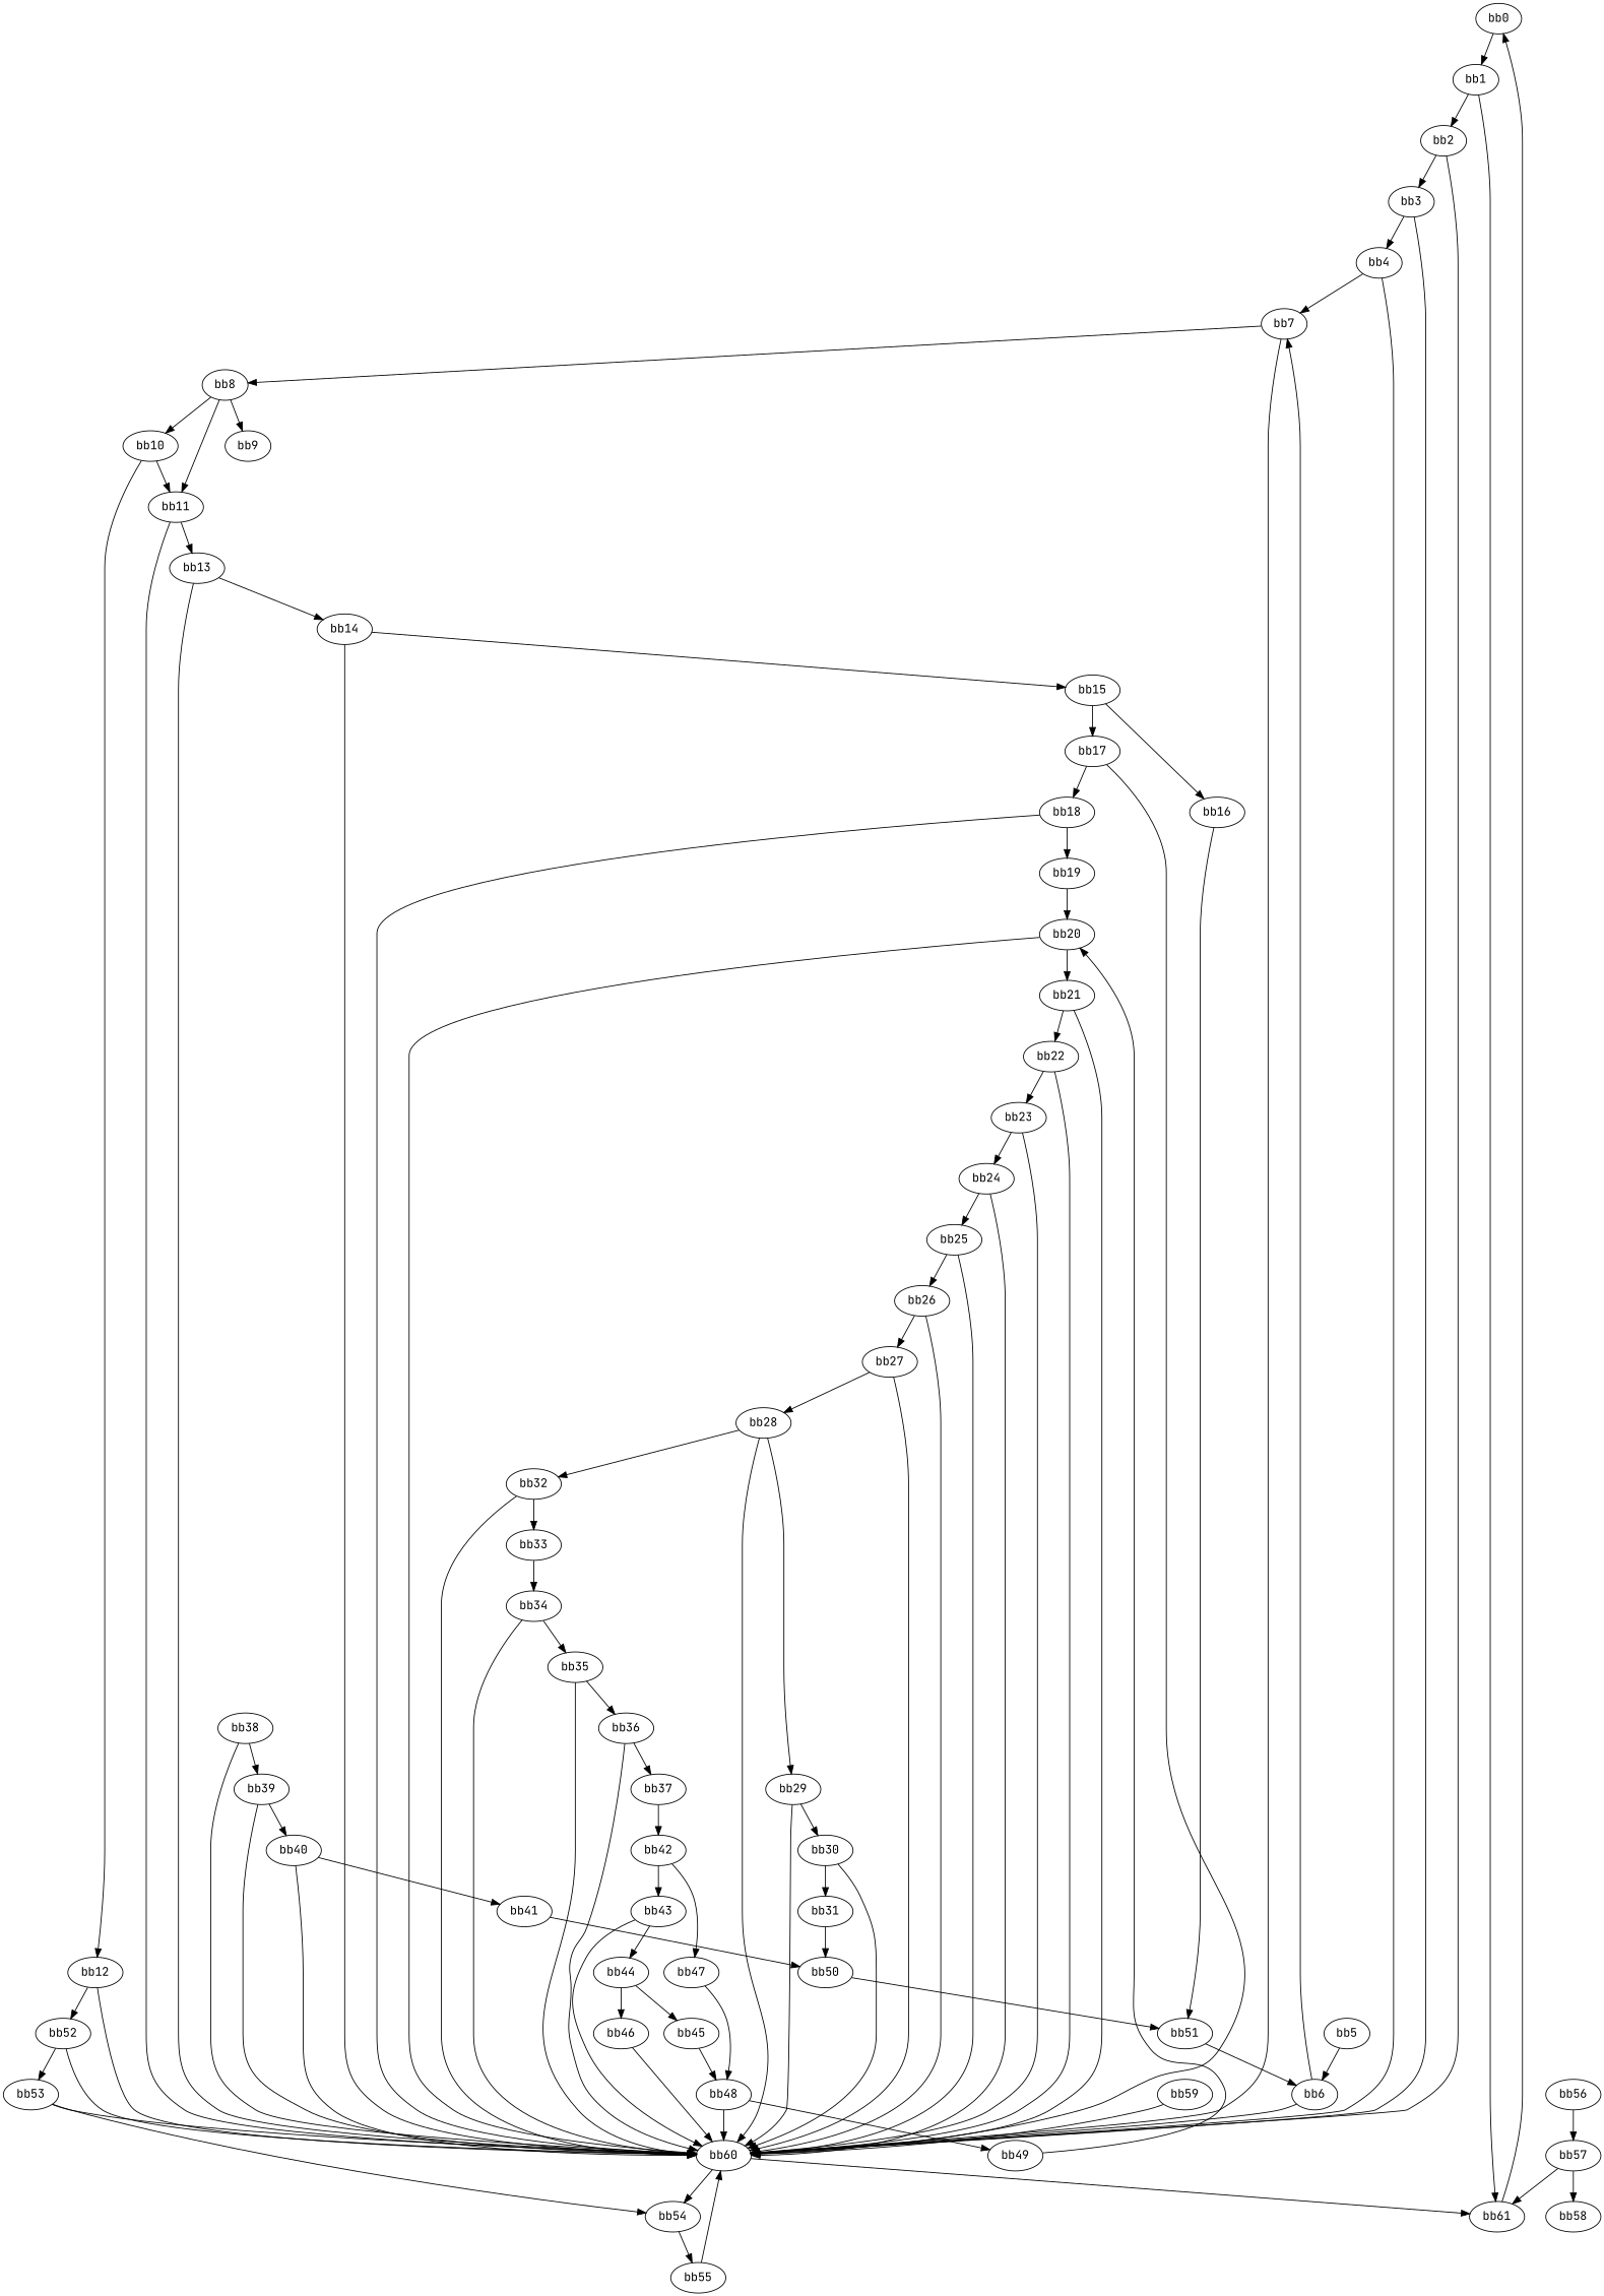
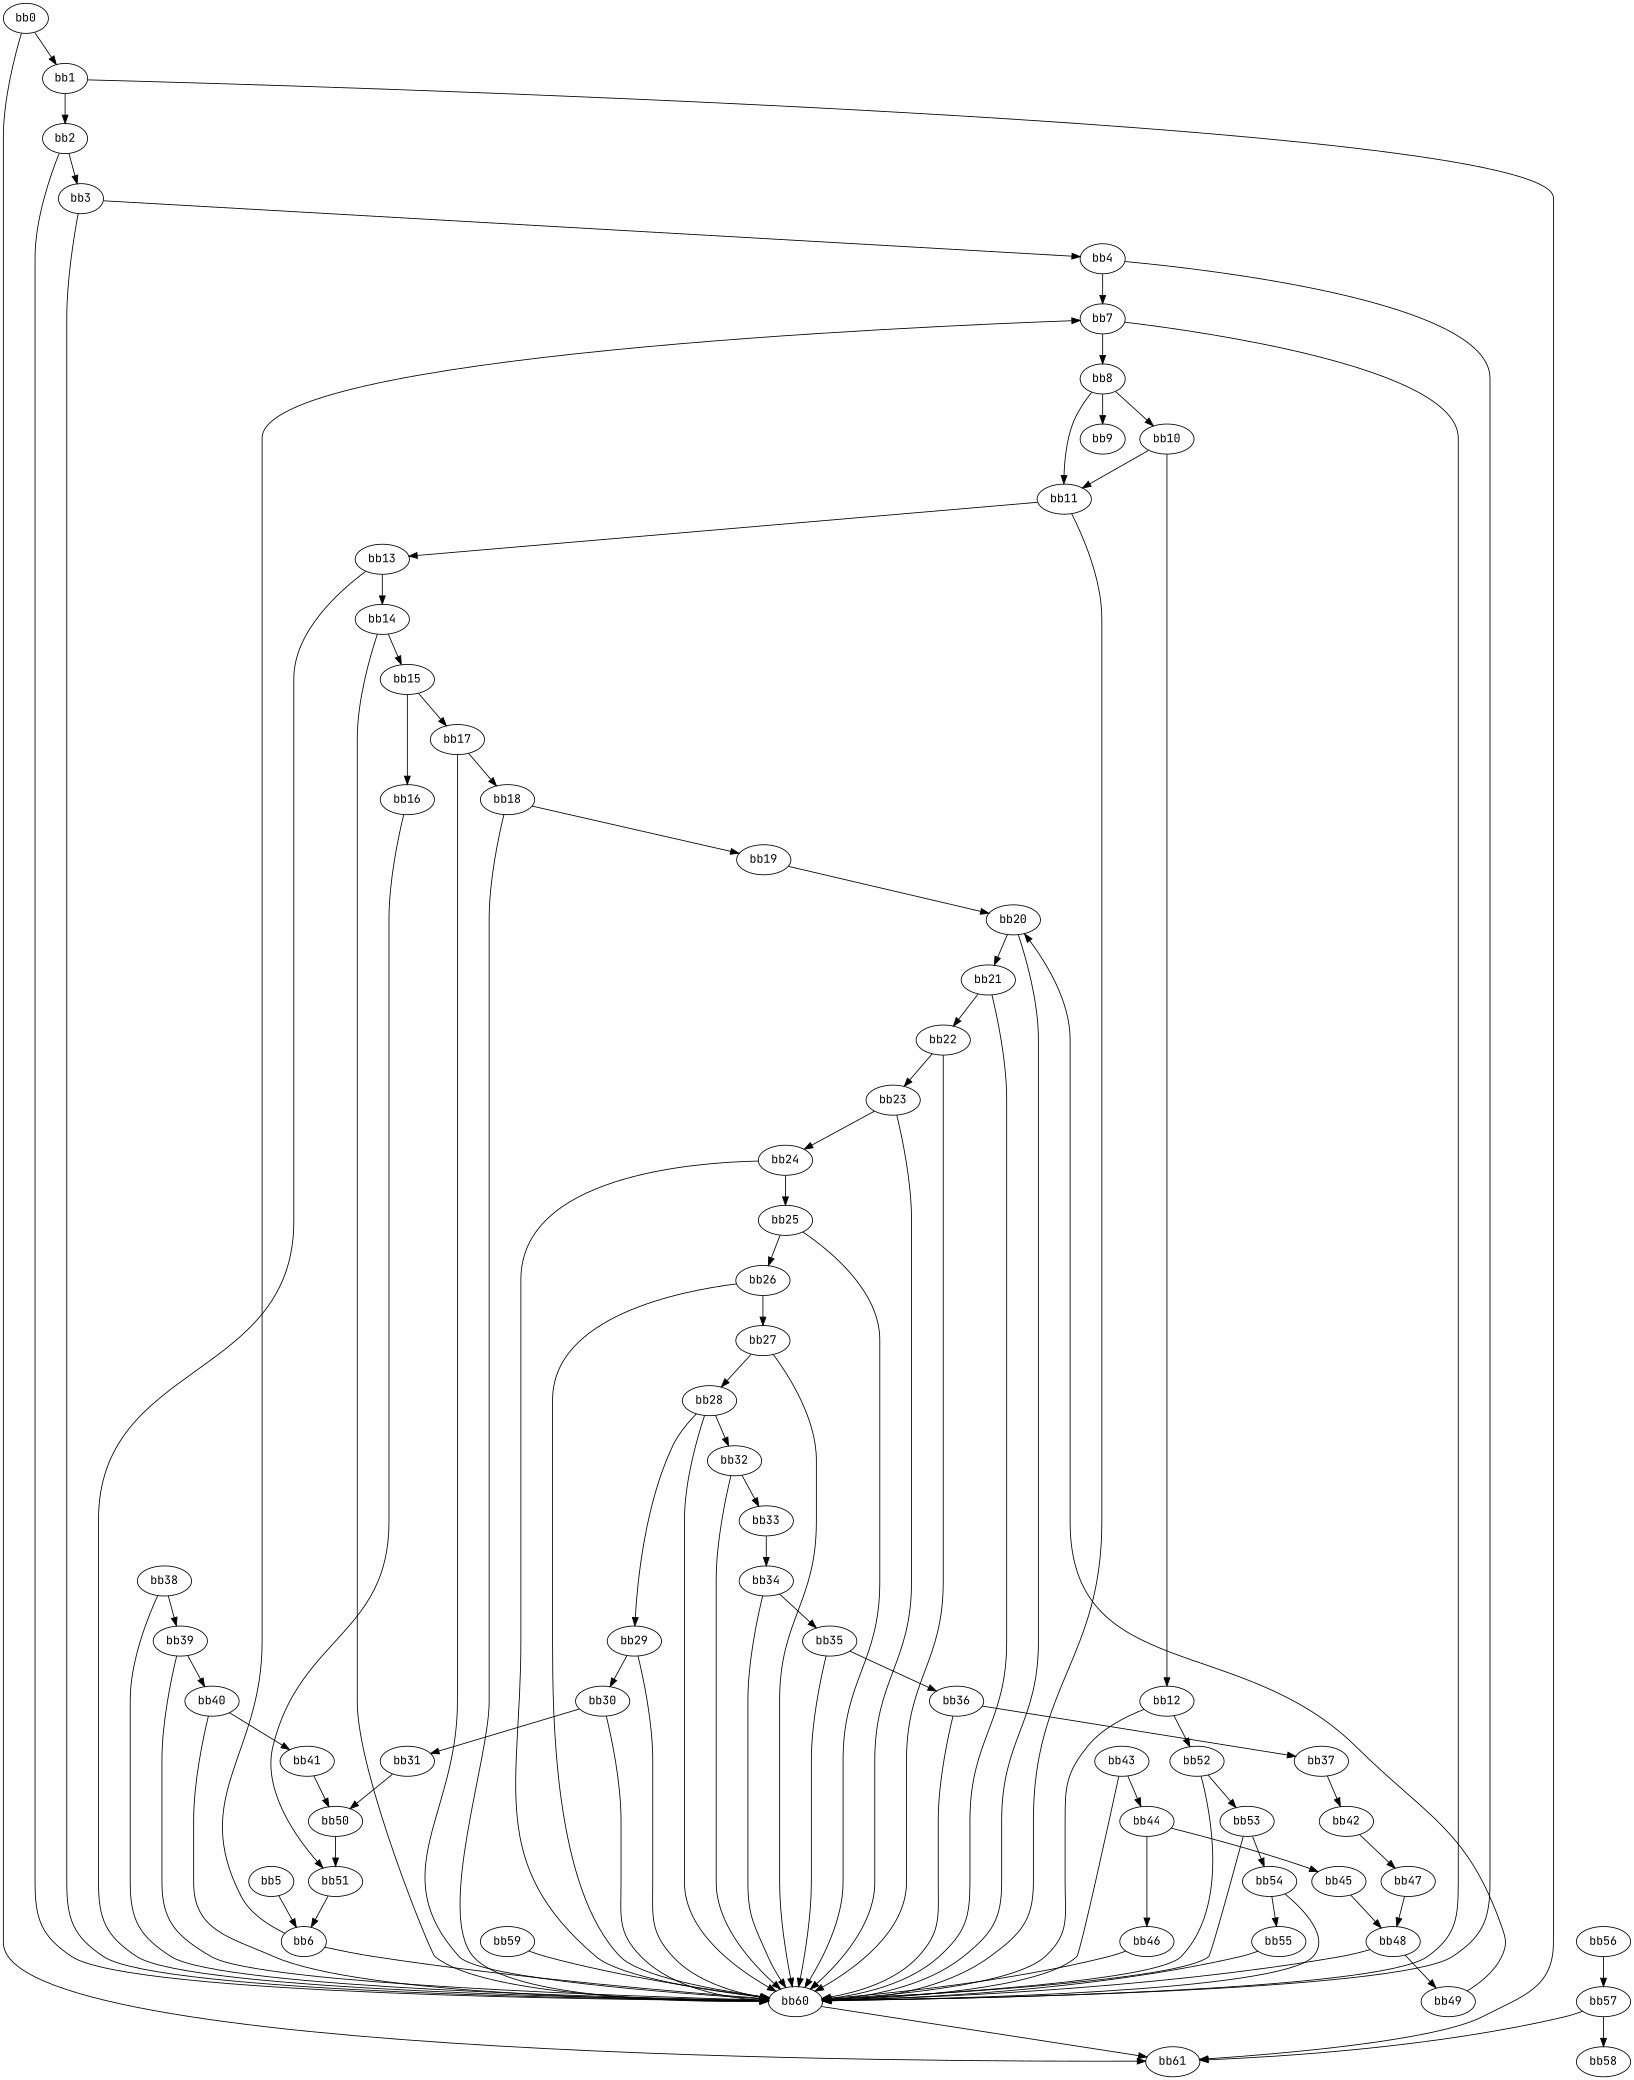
  digraph {
    fontname="JetBrains Mono"
    node [fontname="JetBrains Mono"]
    edge [fontname="JetBrains Mono"]
    n1 [label="bb0\l"]
    n2 [label="bb1\l"]
    n3 [label="bb61\l"]
    n4 [label="bb2\l"]
    n5 [label="bb3\l"]
    n6 [label="bb60\l"]
    n7 [label="bb4\l"]
    n8 [label="bb7\l"]
    n9 [label="bb5\l"]
    n10 [label="bb6\l"]
    n11 [label="bb8\l"]
    n12 [label="bb9\l"]
    n13 [label="bb10\l"]
    n14 [label="bb11\l"]
    n15 [label="bb12\l"]
    n16 [label="bb13\l"]
    n17 [label="bb52\l"]
    n18 [label="bb14\l"]
    n19 [label="bb53\l"]
    n20 [label="bb15\l"]
    n21 [label="bb16\l"]
    n22 [label="bb17\l"]
    n23 [label="bb51\l"]
    n24 [label="bb18\l"]
    n25 [label="bb19\l"]
    n26 [label="bb20\l"]
    n27 [label="bb21\l"]
    n28 [label="bb22\l"]
    n29 [label="bb23\l"]
    n30 [label="bb24\l"]
    n31 [label="bb25\l"]
    n32 [label="bb26\l"]
    n33 [label="bb27\l"]
    n34 [label="bb28\l"]
    n35 [label="bb29\l"]
    n36 [label="bb32\l"]
    n37 [label="bb30\l"]
    n38 [label="bb33\l"]
    n39 [label="bb31\l"]
    n40 [label="bb50\l"]
    n41 [label="bb34\l"]
    n42 [label="bb35\l"]
    n43 [label="bb36\l"]
    n44 [label="bb37\l"]
    n45 [label="bb42\l"]
    n46 [label="bb38\l"]
    n47 [label="bb39\l"]
    n48 [label="bb43\l"]
    n49 [label="bb47\l"]
    n50 [label="bb40\l"]
    n51 [label="bb41\l"]
    n52 [label="bb44\l"]
    n53 [label="bb48\l"]
    n54 [label="bb45\l"]
    n55 [label="bb46\l"]
    n56 [label="bb49\l"]
    n57 [label="bb54\l"]
    n58 [label="bb55\l"]
    n59 [label="bb56\l"]
    n60 [label="bb57\l"]
    n61 [label="bb58\l"]
    n62 [label="bb59\l"]
    n1 -> n2
-   n3 -> n1
+   n1 -> n3
    n2 -> n3
    n2 -> n4
    n4 -> n5
    n4 -> n6
    n5 -> n6
    n5 -> n7
    n6 -> n3
    n7 -> n6
    n7 -> n8
    n8 -> n6
    n8 -> n11
    n9 -> n10
    n10 -> n6
    n10 -> n8
    n11 -> n12
    n11 -> n13
    n11 -> n14
    n13 -> n14
    n13 -> n15
    n14 -> n6
    n14 -> n16
    n15 -> n6
    n15 -> n17
    n16 -> n6
    n16 -> n18
    n17 -> n6
    n17 -> n19
    n18 -> n6
    n18 -> n20
    n19 -> n6
    n19 -> n57
    n20 -> n21
    n20 -> n22
    n21 -> n23
    n22 -> n6
    n22 -> n24
    n23 -> n10
    n24 -> n6
    n24 -> n25
    n25 -> n26
    n26 -> n6
    n26 -> n27
    n27 -> n6
    n27 -> n28
    n28 -> n6
    n28 -> n29
    n29 -> n6
    n29 -> n30
    n30 -> n6
    n30 -> n31
    n31 -> n6
    n31 -> n32
    n32 -> n6
    n32 -> n33
    n33 -> n6
    n33 -> n34
    n34 -> n6
    n34 -> n35
    n34 -> n36
    n35 -> n6
    n35 -> n37
    n36 -> n6
    n36 -> n38
    n37 -> n6
    n37 -> n39
    n38 -> n41
    n39 -> n40
    n40 -> n23
    n41 -> n6
    n41 -> n42
    n42 -> n6
    n42 -> n43
    n43 -> n6
    n43 -> n44
    n44 -> n45
-   n45 -> n48
    n45 -> n49
    n46 -> n6
    n46 -> n47
    n47 -> n6
    n47 -> n50
    n48 -> n6
    n48 -> n52
    n49 -> n53
    n50 -> n6
    n50 -> n51
    n51 -> n40
    n52 -> n54
    n52 -> n55
    n53 -> n6
    n53 -> n56
    n54 -> n53
    n55 -> n6
    n56 -> n26
-   n6 -> n57
+   n57 -> n6
    n57 -> n58
    n58 -> n6
    n59 -> n60
    n60 -> n3
    n60 -> n61
    n62 -> n6
  }
